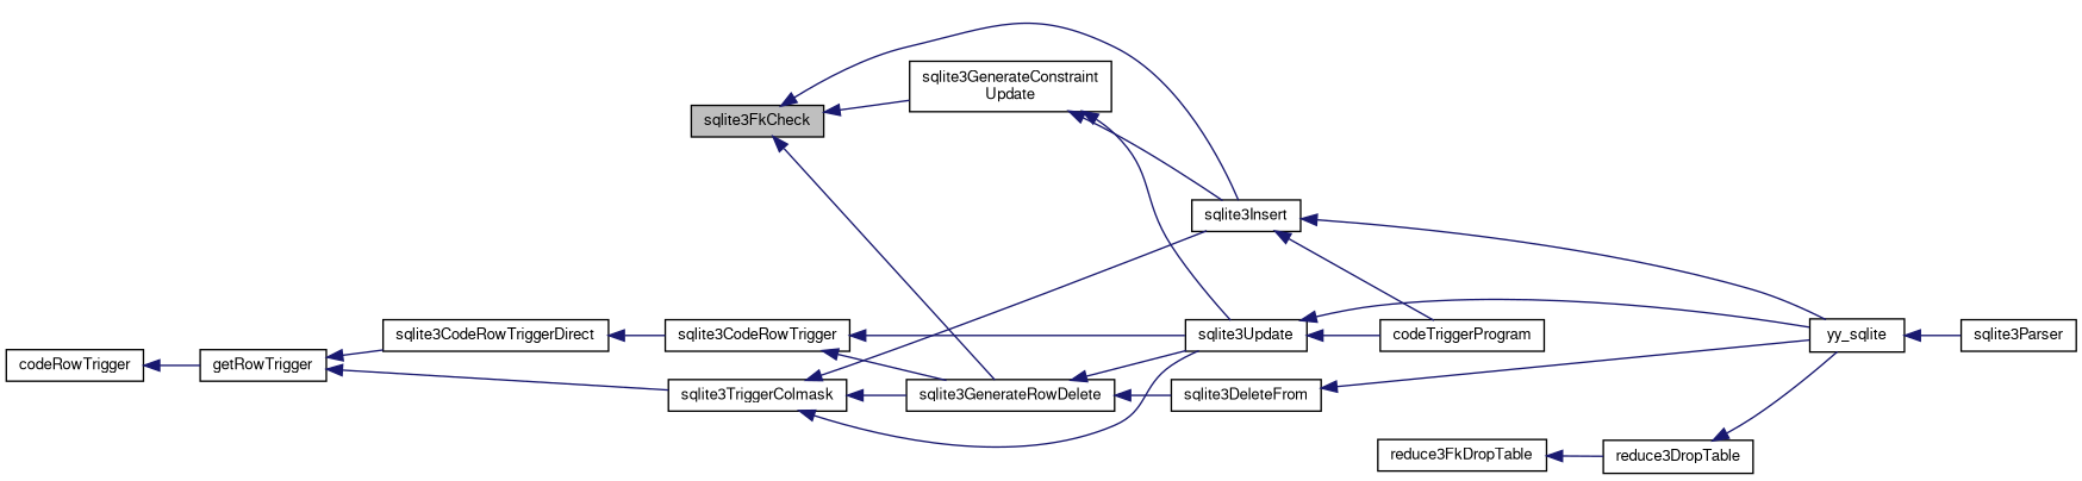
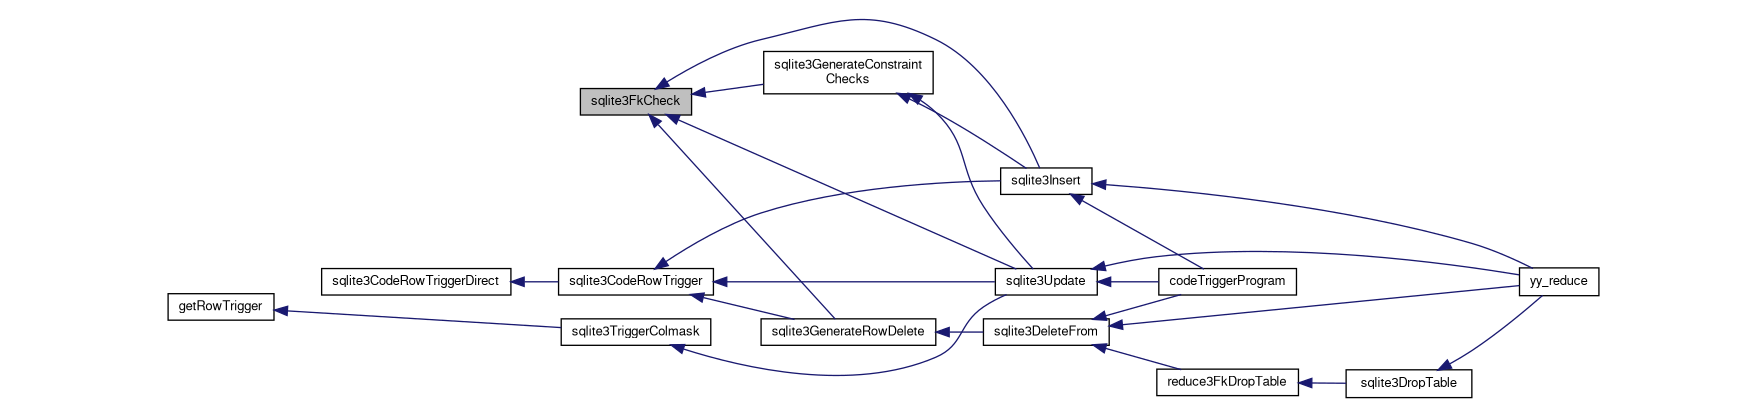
  digraph {
    rankdir=LR
    node [color=black fillcolor=white fontname=FreeSans fontsize=10 shape=record style=filled]
    edge [color=midnightblue dir=back fontname=FreeSans fontsize=10 labelfontname=FreeSans labelfontsize=10 style=solid]
    n1 [fillcolor=grey75 fontcolor=black height=0.2 label=sqlite3FkCheck width=0.4]
    n2 [height=0.2 label=sqlite3GenerateRowDelete width=0.4]
    n3 [height=0.2 label=sqlite3Update width=0.4]
    n4 [height=0.2 label=sqlite3Insert width=0.4]
-   n5 [height=0.2 label="sqlite3GenerateConstraint\lUpdate" width=0.4]
+   n5 [height=0.2 label="sqlite3GenerateConstraint\lChecks" width=0.4]
    n6 [height=0.2 label=sqlite3DeleteFrom width=0.4]
-   n7 [height=0.2 label=yy_sqlite width=0.4]
+   n7 [height=0.2 label=yy_reduce width=0.4]
    n8 [height=0.2 label=codeTriggerProgram width=0.4]
    n9 [height=0.2 label=reduce3FkDropTable width=0.4]
-   n10 [height=0.2 label=reduce3DropTable width=0.4]
-   n11 [height=0.2 label=sqlite3Parser width=0.4]
-   n12 [height=0.2 label=codeRowTrigger width=0.4]
+   n10 [height=0.2 label=sqlite3DropTable width=0.4]
    n13 [height=0.2 label=getRowTrigger width=0.4]
    n14 [height=0.2 label=sqlite3CodeRowTriggerDirect width=0.4]
    n15 [height=0.2 label=sqlite3TriggerColmask width=0.4]
    n16 [height=0.2 label=sqlite3CodeRowTrigger width=0.4]
    n1 -> n2
-   n2 -> n3
+   n1 -> n3
    n1 -> n4
    n1 -> n5
    n2 -> n6
    n3 -> n7
    n3 -> n8
    n4 -> n7
    n4 -> n8
    n5 -> n3
    n5 -> n4
    n6 -> n7
-   n7 -> n11
+   n6 -> n8
+   n6 -> n9
    n9 -> n10
    n10 -> n7
-   n12 -> n13
-   n13 -> n14
    n13 -> n15
    n14 -> n16
-   n15 -> n2
    n15 -> n3
    n16 -> n2
    n16 -> n3
-   n15 -> n4
+   n16 -> n4
  }
